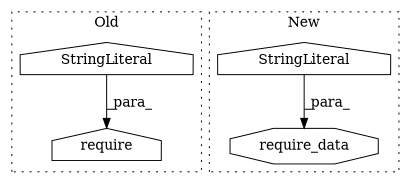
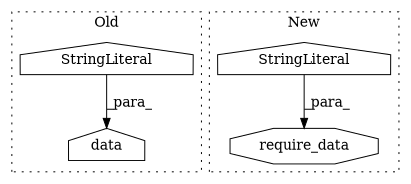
  digraph {
    node [a=32 shape=house]
-   n1 [l="8,1" label=require s="3591,3608"]
+   n1 [l="8,1" label=data s="3591,3608"]
    n2 [a=45 l=9 label=StringLiteral s=3599]
    n3 [l="13,1" label=require_data s="3591,3623" shape=octagon]
    n4 [a=45 l=19 label=StringLiteral s=3604]
    subgraph cluster_1 {
      label=Old
      style=dotted
      n1
      n2
    }
    subgraph cluster_2 {
      label=New
      style=dotted
      n3
      n4
    }
    n2 -> n1 [label=_para_]
    n4 -> n3 [label=_para_]
  }
